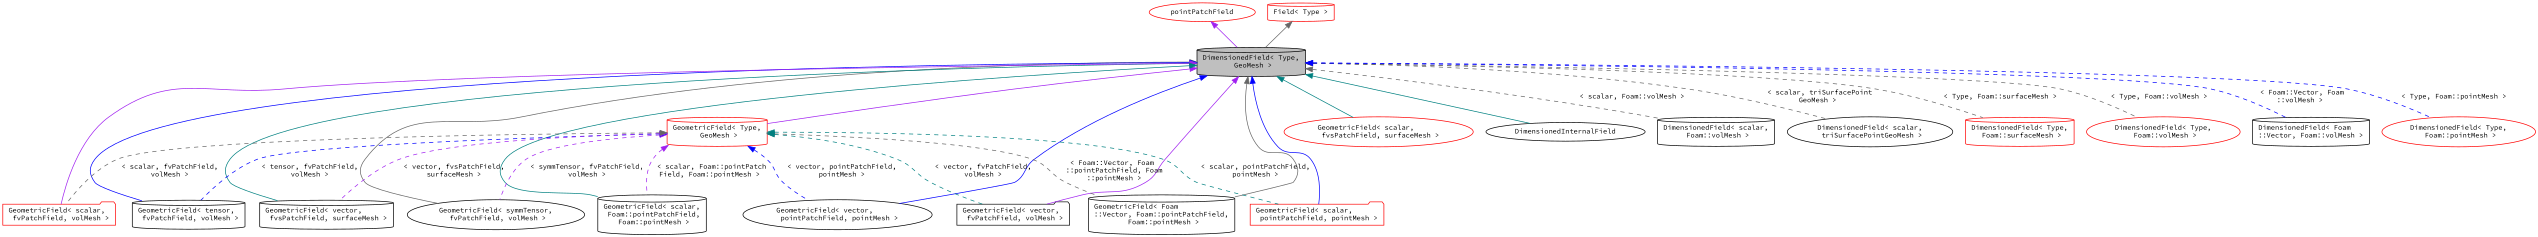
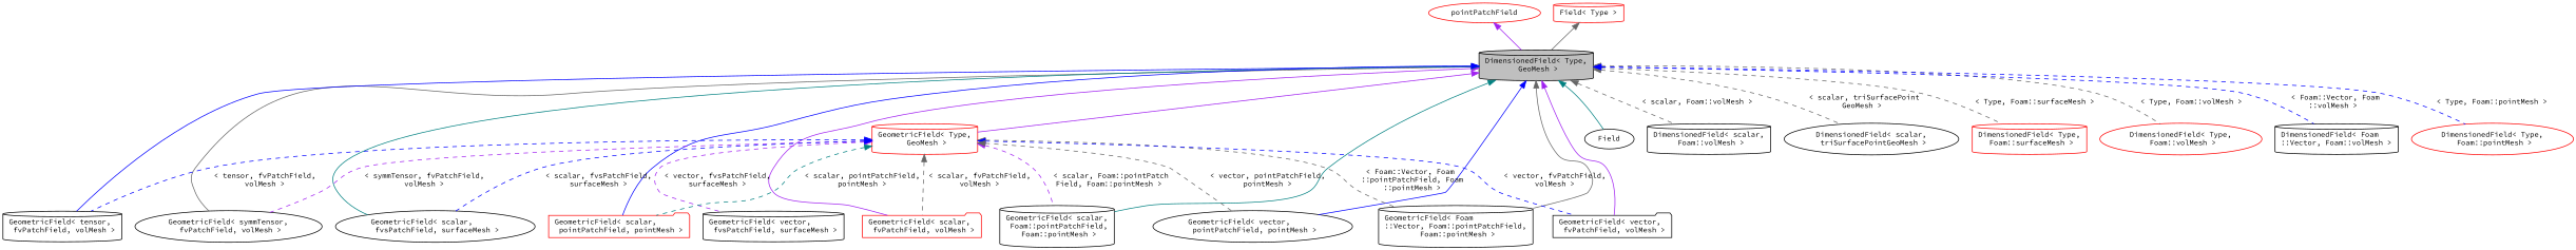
  digraph {
    fontname="Source Code Pro"
    rankdir=TB
    node [color=black fontname="Source Code Pro" fontsize=10 shape=cylinder]
    edge [color=gray40 dir=back fontname="Source Code Pro" fontsize=10 labelfontname=FreeSans labelfontsize=10 style=dashed]
    n1 [fillcolor=grey75 fontcolor=black height=0.2 label="DimensionedField\< Type,\l GeoMesh \>" style=filled width=0.4]
    n2 [color=red height=0.2 label="GeometricField\< Type,\l GeoMesh \>" width=0.4]
    n3 [height=0.2 label="GeometricField\< symmTensor,\l fvPatchField, volMesh \>" shape=ellipse width=0.4]
    n4 [height=0.2 label="GeometricField\< tensor,\l fvPatchField, volMesh \>" width=0.4]
    n5 [height=0.2 label="GeometricField\< vector,\l fvsPatchField, surfaceMesh \>" width=0.4]
    n6 [color=red height=0.2 label="GeometricField\< scalar,\l fvPatchField, volMesh \>" shape=folder width=0.4]
-   n7 [color=red height=0.2 label="GeometricField\< scalar,\l fvsPatchField, surfaceMesh \>" shape=ellipse width=0.4]
+   n7 [height=0.2 label="GeometricField\< scalar,\l fvsPatchField, surfaceMesh \>" shape=ellipse width=0.4]
    n8 [height=0.2 label="GeometricField\< Foam\l::Vector, Foam::pointPatchField,\l Foam::pointMesh \>" width=0.4]
    n9 [color=red height=0.2 label="GeometricField\< scalar,\l pointPatchField, pointMesh \>" shape=folder width=0.4]
    n10 [height=0.2 label="GeometricField\< vector,\l fvPatchField, volMesh \>" shape=folder width=0.4]
    n11 [height=0.2 label="GeometricField\< scalar,\l Foam::pointPatchField,\l Foam::pointMesh \>" width=0.4]
    n12 [height=0.2 label="GeometricField\< vector,\l pointPatchField, pointMesh \>" shape=ellipse width=0.4]
-   n13 [height=0.2 label=DimensionedInternalField shape=ellipse width=0.4]
+   n13 [height=0.2 label=Field shape=ellipse width=0.4]
    n14 [height=0.2 label="DimensionedField\< scalar,\l Foam::volMesh \>" width=0.4]
    n15 [height=0.2 label="DimensionedField\< scalar,\l triSurfacePointGeoMesh \>" shape=ellipse width=0.4]
    n16 [color=red height=0.2 label="DimensionedField\< Type,\l Foam::surfaceMesh \>" width=0.4]
    n17 [color=red height=0.2 label="DimensionedField\< Type,\l Foam::volMesh \>" shape=ellipse width=0.4]
    n18 [height=0.2 label="DimensionedField\< Foam\l::Vector, Foam::volMesh \>" width=0.4]
    n19 [color=red height=0.2 label="DimensionedField\< Type,\l Foam::pointMesh \>" shape=ellipse width=0.4]
    n20 [color=red height=0.2 label=pointPatchField shape=ellipse width=0.4]
    n21 [color=red height=0.2 label="Field\< Type \>" width=0.4]
    n1 -> n2 [color=purple style=solid]
    n1 -> n3 [style=solid]
    n1 -> n4 [color=blue style=solid]
-   n1 -> n5 [color=teal style=solid]
    n1 -> n6 [color=purple style=solid]
    n1 -> n7 [color=teal style=solid]
    n1 -> n8 [style=solid]
    n1 -> n9 [color=blue style=solid]
    n1 -> n10 [color=purple style=solid]
    n1 -> n11 [color=teal style=solid]
    n1 -> n12 [color=blue style=solid]
    n1 -> n13 [color=teal style=solid]
    n1 -> n14 [label=" \< scalar, Foam::volMesh \>"]
    n1 -> n15 [label=" \< scalar, triSurfacePoint\lGeoMesh \>"]
    n1 -> n16 [label=" \< Type, Foam::surfaceMesh \>"]
    n1 -> n17 [label=" \< Type, Foam::volMesh \>"]
    n1 -> n18 [color=blue label=" \< Foam::Vector, Foam\l::volMesh \>"]
    n1 -> n19 [color=blue label=" \< Type, Foam::pointMesh \>"]
    n2 -> n3 [color=purple label=" \< symmTensor, fvPatchField,\l volMesh \>"]
    n2 -> n4 [color=blue label=" \< tensor, fvPatchField,\l volMesh \>"]
    n2 -> n5 [color=purple label=" \< vector, fvsPatchField,\l surfaceMesh \>"]
    n2 -> n6 [label=" \< scalar, fvPatchField,\l volMesh \>"]
+   n2 -> n7 [color=blue label=" \< scalar, fvsPatchField,\l surfaceMesh \>"]
    n2 -> n8 [label=" \< Foam::Vector, Foam\l::pointPatchField, Foam\l::pointMesh \>"]
    n2 -> n9 [color=teal label=" \< scalar, pointPatchField,\l pointMesh \>"]
-   n2 -> n10 [color=teal label=" \< vector, fvPatchField,\l volMesh \>"]
+   n2 -> n10 [color=blue label=" \< vector, fvPatchField,\l volMesh \>"]
    n2 -> n11 [color=purple label=" \< scalar, Foam::pointPatch\lField, Foam::pointMesh \>"]
-   n2 -> n12 [color=blue label=" \< vector, pointPatchField,\l pointMesh \>"]
+   n2 -> n12 [label=" \< vector, pointPatchField,\l pointMesh \>"]
    n20 -> n1 [color=purple style=solid]
    n21 -> n1 [style=solid]
  }
